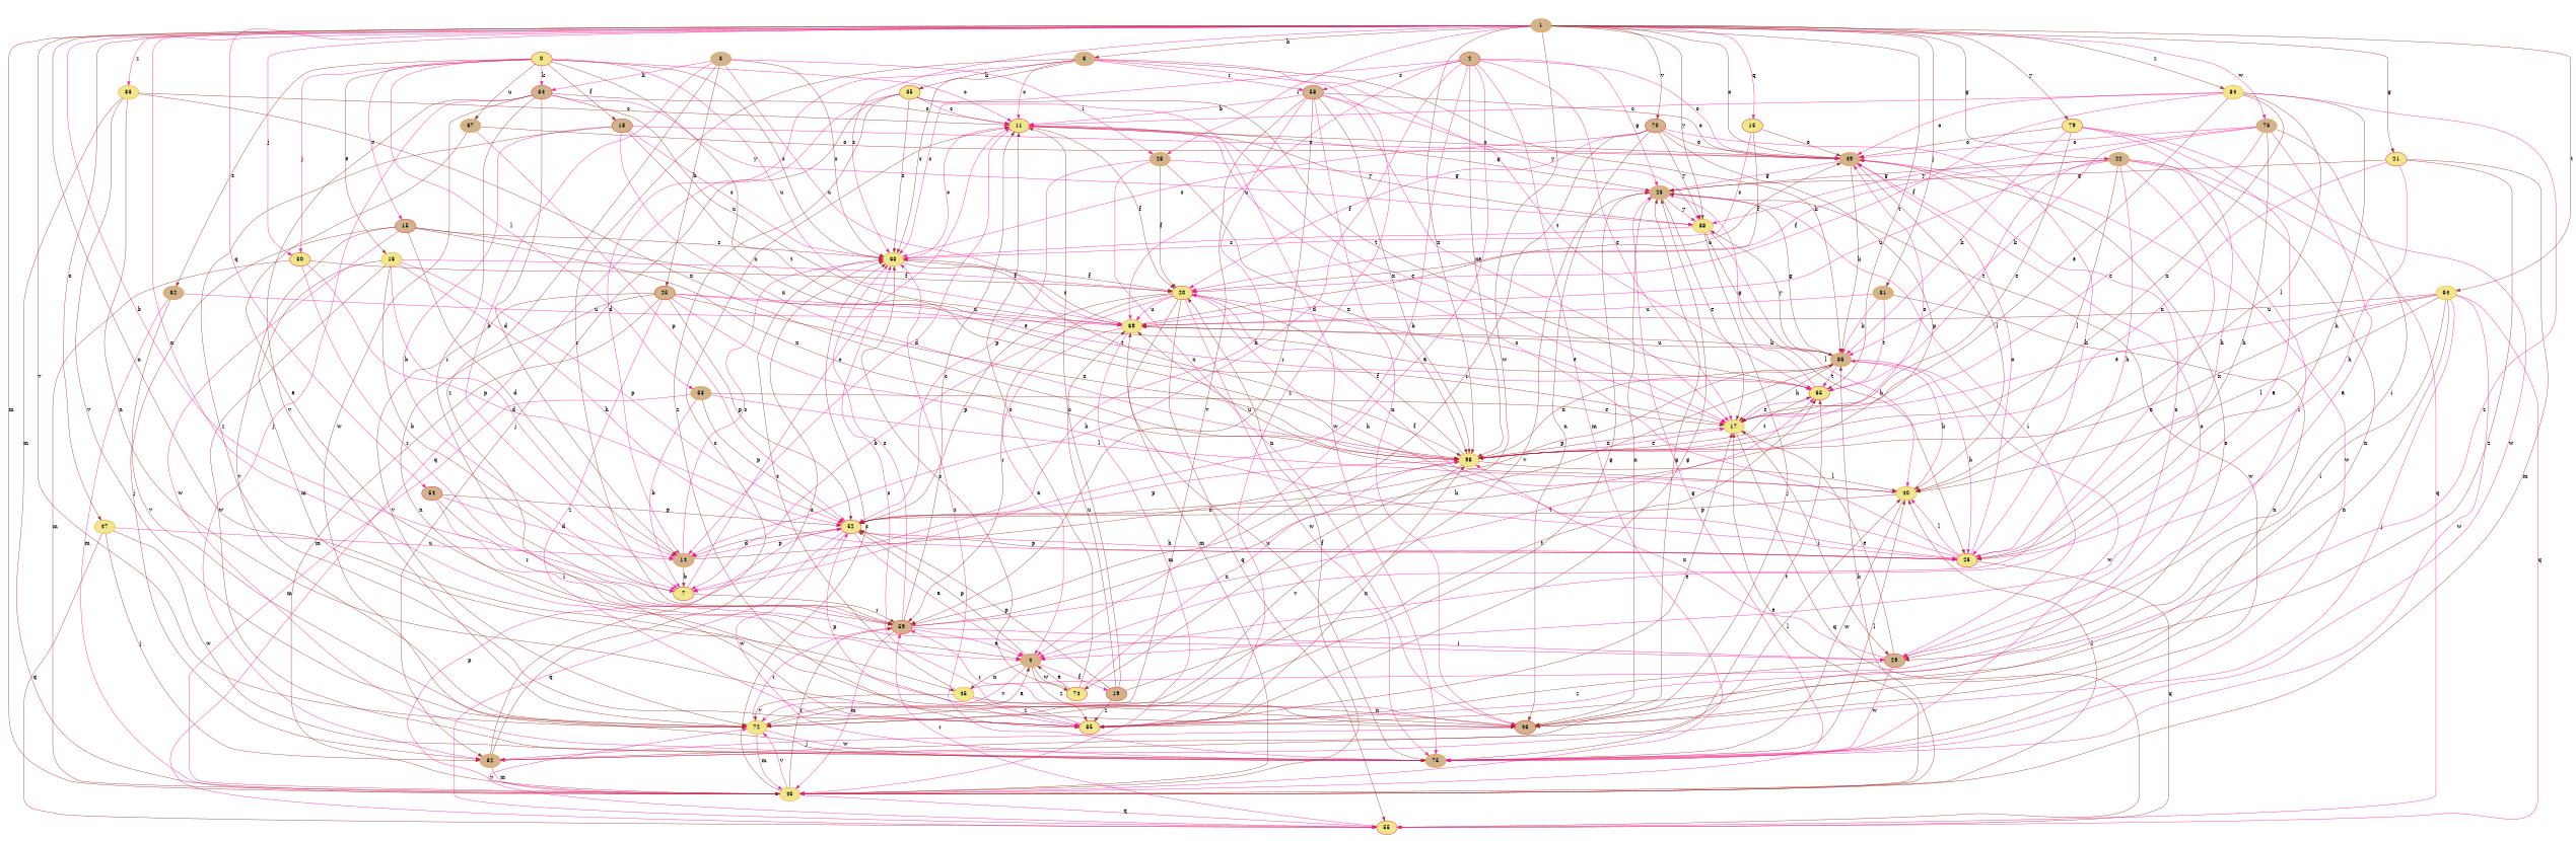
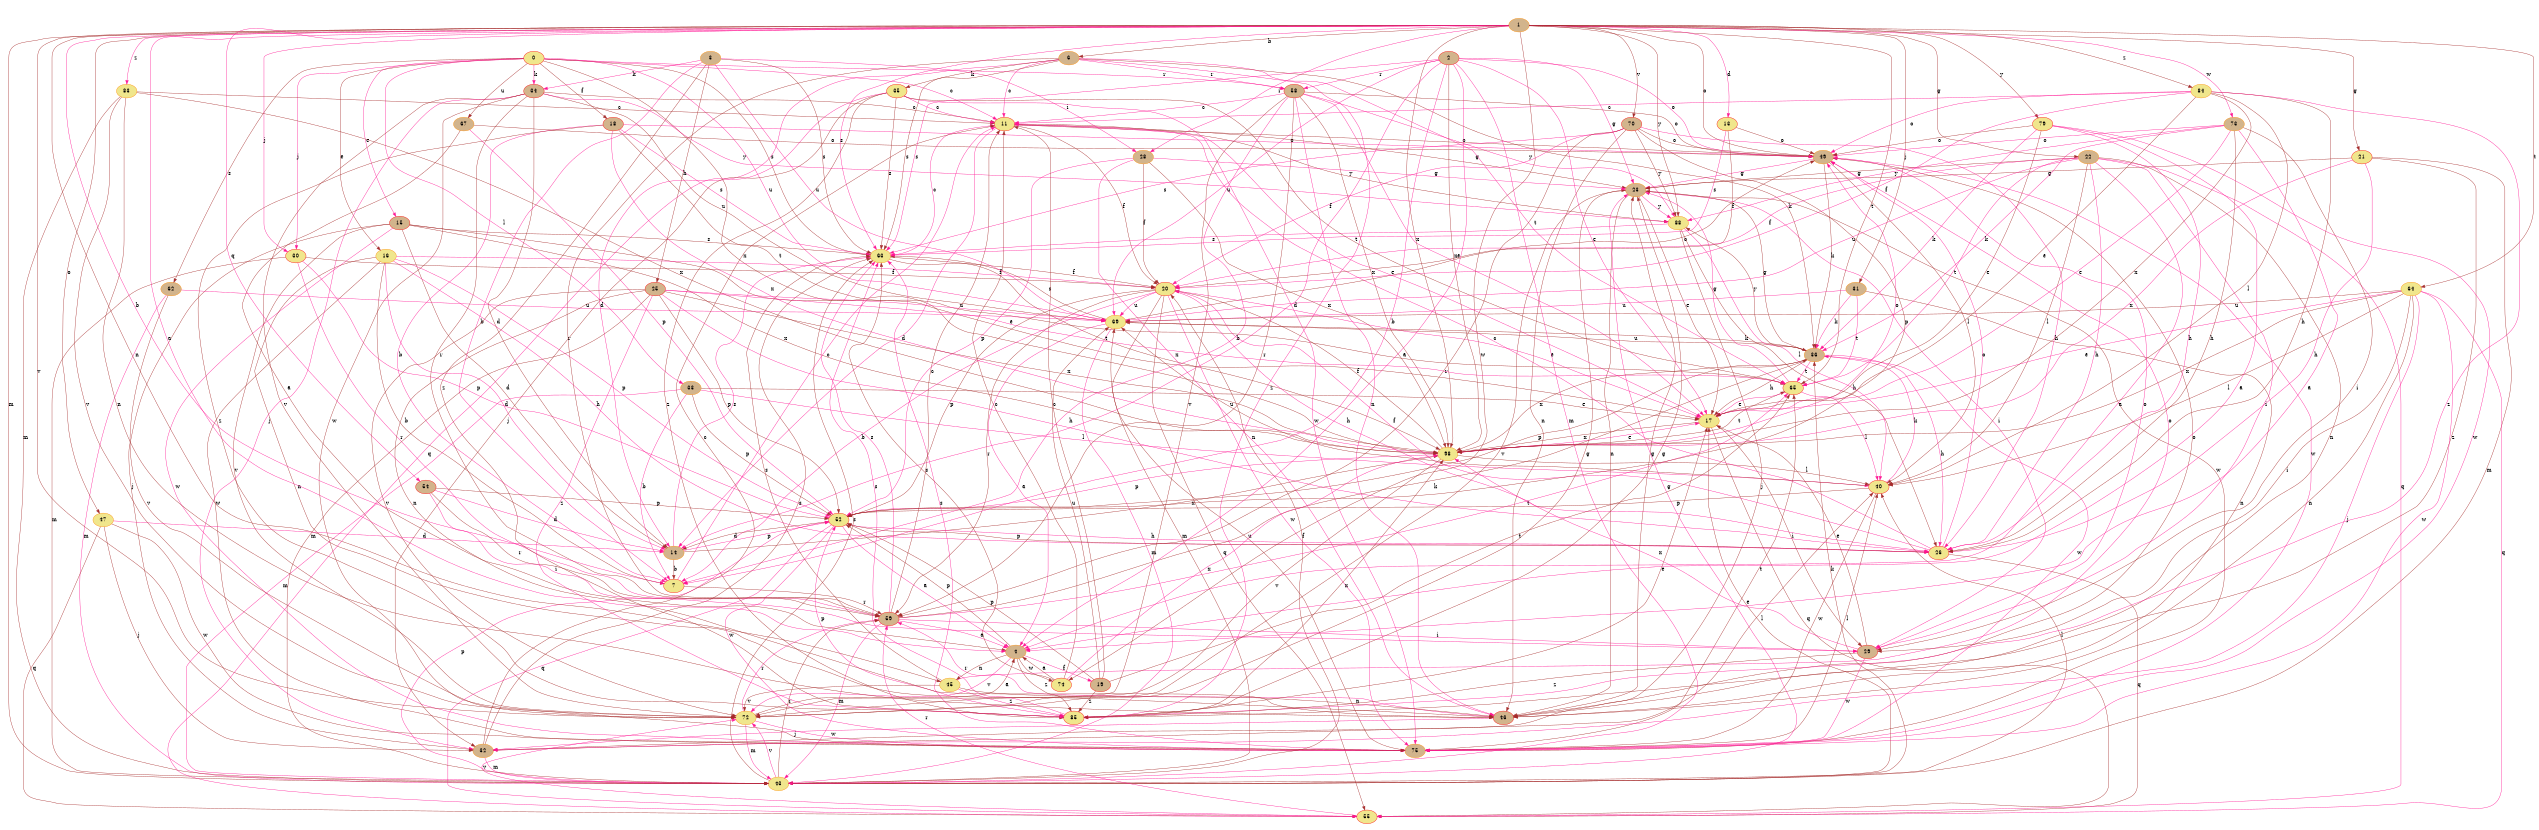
  strict digraph {
    node [color=darkorange fillcolor=khaki style=filled]
    edge [color=brown]
    0 [color=red]
    11 [color=red]
    15 [color=red fillcolor=tan]
    16
    18 [color=red fillcolor=tan]
    30 [color=red]
    34 [color=red fillcolor=tan]
    n8 [fillcolor=tan label=33]
    58 [color=red fillcolor=tan]
    62 [fillcolor=tan]
    63
    67 [fillcolor=tan]
    69
    n14 [label=98]
    49 [fillcolor=tan]
    n16 [label=88]
    14 [fillcolor=tan]
    17
    23 [fillcolor=tan]
    20 [color=red]
    72
    32 [fillcolor=tan]
    75 [fillcolor=tan]
    7 [color=red]
    52 [color=red]
    26 [color=red]
    46 [color=red fillcolor=tan]
    65 [color=red]
    85 [color=red]
    43
    59 [color=red fillcolor=tan]
-   40
+   40 [color=red]
    4 [fillcolor=tan]
    36 [fillcolor=tan]
    1 [fillcolor=tan]
    6 [fillcolor=tan]
    13 [color=red]
    21 [color=red]
    22 [fillcolor=tan]
    28 [fillcolor=tan]
    31 [fillcolor=tan]
    45
    47
    54 [color=red fillcolor=tan]
    64
    70 [color=red fillcolor=tan]
    73 [fillcolor=tan]
    74 [color=red]
    79 [color=red]
    83
    84
    19 [color=red fillcolor=tan]
    35 [color=red]
    29 [color=red fillcolor=tan]
    55 [color=red]
    2 [color=red fillcolor=tan]
    3 [fillcolor=tan]
    25 [color=red fillcolor=tan]
    0 -> 11 [color=deeppink label=c]
    0 -> 15 [color=deeppink label=e]
    0 -> 16 [label=e]
    0 -> 18 [label=f]
    0 -> 30 [color=deeppink label=j]
    0 -> 34 [color=deeppink label=k]
    0 -> n8 [color=deeppink label=l]
+   0 -> 58 [color=deeppink label=r]
    0 -> 62 [label=s]
    0 -> 63 [label=s]
    0 -> 67 [label=u]
    0 -> 69 [color=deeppink label=u]
    0 -> n14 [label=x]
    11 -> 49 [label=o]
    11 -> n16 [label=y]
    11 -> 14 [color=deeppink label=d]
    11 -> 17 [color=deeppink label=e]
    11 -> 23 [label=g]
    11 -> 20 [label=f]
    15 -> 63 [label=s]
    15 -> n14 [label=x]
    15 -> 14 [label=d]
    15 -> 17 [label=e]
    15 -> 72 [label=v]
    15 -> 32 [label=j]
    15 -> 75 [color=deeppink label=w]
    16 -> 14 [color=deeppink label=d]
    16 -> 20 [color=deeppink label=f]
    16 -> 75 [label=w]
    16 -> 7 [label=b]
    16 -> 52 [color=deeppink label=p]
    16 -> 26 [color=deeppink label=h]
-   16 -> 46 [label=m]
+   16 -> 46 [label=n]
    18 -> 63 [color=deeppink label=s]
    18 -> n14 [color=deeppink label=x]
    18 -> 49 [color=deeppink label=o]
    18 -> 7 [color=deeppink label=b]
    18 -> 65 [label=t]
    18 -> 85 [label=z]
    30 -> 20 [label=f]
    30 -> 52 [color=deeppink label=p]
    30 -> 43 [label=m]
    30 -> 59 [color=deeppink label=r]
    34 -> 11 [label=c]
    34 -> 69 [label=u]
    34 -> n16 [color=deeppink label=y]
    34 -> 14 [label=d]
    34 -> 72 [label=v]
    34 -> 32 [color=deeppink label=j]
    34 -> 75 [label=w]
    34 -> 59 [label=r]
    n8 -> 17 [label=e]
    n8 -> 7 [color=deeppink label=b]
    n8 -> 52 [label=p]
    n8 -> 43 [color=deeppink label=m]
    n8 -> 40 [color=deeppink label=l]
-   58 -> 11 [color=deeppink label=b]
+   58 -> 11 [color=deeppink label=c]
    58 -> n14 [label=x]
    58 -> 49 [label=o]
    58 -> n16 [color=deeppink label=y]
    58 -> 17 [color=deeppink label=e]
    58 -> 72 [label=v]
    58 -> 7 [color=deeppink label=b]
    58 -> 46 [color=deeppink label=n]
    58 -> 59 [label=r]
    62 -> 69 [color=deeppink label=u]
    62 -> 72 [label=v]
    62 -> 43 [color=deeppink label=m]
    63 -> 11 [color=deeppink label=c]
    63 -> n14 [label=x]
    63 -> 20 [label=f]
    67 -> 49 [label=o]
    67 -> 52 [color=deeppink label=p]
    67 -> 4 [label=a]
    69 -> 63 [label=s]
    69 -> 49 [label=o]
    69 -> 43 [color=deeppink label=m]
    69 -> 4 [color=deeppink label=a]
    69 -> 36 [label=k]
    n14 -> 49 [color=deeppink label=o]
    n14 -> 17 [color=deeppink label=e]
    n14 -> 20 [label=f]
    n14 -> 72 [label=v]
    n14 -> 52 [color=deeppink label=p]
    n14 -> 65 [label=t]
    n14 -> 40 [label=l]
    49 -> 23 [color=deeppink label=g]
    49 -> 75 [color=deeppink label=w]
    49 -> 40 [label=l]
    49 -> 36 [label=k]
    n16 -> 63 [color=deeppink label=s]
    n16 -> 32 [label=j]
    n16 -> 26 [label=h]
    n16 -> 40 [color=deeppink label=l]
    14 -> 63 [color=deeppink label=s]
    14 -> n14 [label=x]
    14 -> 7 [label=b]
    14 -> 52 [color=deeppink label=p]
    17 -> n14 [label=x]
    17 -> 29 [label=i]
    17 -> 55 [label=q]
    23 -> n16 [color=deeppink label=y]
    23 -> 17 [label=e]
    23 -> 72 [label=v]
    23 -> 75 [label=w]
    23 -> 46 [label=n]
    23 -> 29 [color=deeppink label=i]
    20 -> 69 [color=deeppink label=u]
    20 -> 17 [color=deeppink label=e]
    20 -> 75 [color=deeppink label=w]
    20 -> 7 [color=deeppink label=b]
    20 -> 52 [label=p]
    20 -> 26 [color=deeppink label=h]
    20 -> 43 [label=m]
    20 -> 59 [label=r]
    20 -> 55 [label=q]
    72 -> 23 [label=g]
    72 -> 75 [color=deeppink label=w]
    72 -> 43 [color=deeppink label=m]
    72 -> 59 [color=deeppink label=r]
    72 -> 4 [label=a]
    32 -> 11 [label=c]
    32 -> 63 [label=s]
    32 -> 43 [color=deeppink label=m]
    32 -> 40 [label=l]
    75 -> 63 [color=deeppink label=s]
    75 -> 69 [label=u]
    75 -> 65 [label=t]
    75 -> 40 [label=l]
    7 -> 11 [color=deeppink label=c]
    7 -> 59 [label=r]
    52 -> 14 [label=d]
    52 -> 75 [color=deeppink label=w]
    52 -> 26 [color=deeppink label=h]
    52 -> 4 [color=deeppink label=a]
    52 -> 55 [color=deeppink label=q]
    26 -> 11 [color=deeppink label=c]
    26 -> 49 [color=deeppink label=o]
    26 -> 20 [color=deeppink label=f]
    26 -> 52 [label=p]
    26 -> 55 [label=q]
    46 -> 49 [label=o]
    46 -> 23 [label=g]
    46 -> 32 [color=deeppink label=j]
    46 -> 59 [color=deeppink label=r]
    65 -> 17 [color=deeppink label=e]
    65 -> 23 [color=deeppink label=g]
-   26 -> 40 [color=deeppink label=l]
+   65 -> 40 [color=deeppink label=l]
    85 -> 63 [color=deeppink label=s]
    85 -> n14 [label=x]
    85 -> 17 [label=e]
    85 -> 23 [label=g]
    85 -> 52 [color=deeppink label=p]
    43 -> 63 [label=s]
    43 -> 17 [label=e]
    43 -> 23 [color=deeppink label=g]
    43 -> 20 [label=f]
    43 -> 72 [color=deeppink label=v]
    43 -> 52 [color=deeppink label=p]
    43 -> 59 [label=r]
    43 -> 40 [label=l]
    43 -> 36 [label=k]
-   43 -> 55 [color=deeppink label=q]
    59 -> 11 [label=c]
    59 -> 63 [color=deeppink label=s]
    59 -> 65 [color=deeppink label=t]
    59 -> 43 [color=deeppink label=m]
    59 -> 4 [color=deeppink label=a]
    59 -> 36 [label=k]
    59 -> 29 [color=deeppink label=i]
    40 -> 69 [label=u]
    40 -> 75 [label=w]
    40 -> 52 [label=p]
    40 -> 36 [color=deeppink label=k]
    4 -> 72 [color=deeppink label=v]
    4 -> 52 [label=p]
    4 -> 85 [label=z]
    4 -> 45 [label=n]
    4 -> 74 [label=w]
    4 -> 19 [color=deeppink label=f]
    36 -> 69 [label=u]
    36 -> n14 [label=x]
    36 -> n16 [label=y]
    36 -> 17 [label=h]
    36 -> 23 [label=g]
    36 -> 75 [color=deeppink label=w]
    36 -> 52 [label=p]
    36 -> 26 [color=deeppink label=h]
    36 -> 65 [color=deeppink label=t]
    1 -> 30 [color=deeppink label=j]
    1 -> 63 [color=deeppink label=s]
    1 -> n14 [label=x]
    1 -> 49 [label=o]
    1 -> n16 [label=y]
    1 -> 72 [label=v]
    1 -> 7 [color=deeppink label=b]
    1 -> 65 [label=t]
    1 -> 43 [label=m]
    1 -> 4 [color=deeppink label=a]
    1 -> 6 [label=b]
-   1 -> 13 [color=deeppink label=q]
+   1 -> 13 [color=deeppink label=d]
    1 -> 21 [label=g]
    1 -> 22 [label=g]
    1 -> 28 [color=deeppink label=i]
    1 -> 31 [label=j]
    1 -> 45 [label=n]
    1 -> 47 [label=o]
    1 -> 54 [color=deeppink label=q]
    1 -> 64 [label=t]
    1 -> 70 [label=v]
    1 -> 73 [color=deeppink label=w]
    1 -> 74 [label=w]
    1 -> 79 [label=y]
    1 -> 83 [color=deeppink label=z]
    1 -> 84 [label=z]
    6 -> 11 [color=deeppink label=c]
    6 -> 58 [color=deeppink label=r]
    6 -> 63 [label=s]
    6 -> 14 [color=deeppink label=d]
    6 -> 65 [color=deeppink label=t]
    6 -> 85 [color=deeppink label=z]
    6 -> 59 [label=r]
    6 -> 36 [label=k]
    6 -> 35 [label=k]
    13 -> 63 [color=deeppink label=s]
    13 -> 49 [label=o]
    13 -> 20 [label=f]
    21 -> n14 [color=deeppink label=x]
    21 -> 23 [label=g]
    21 -> 26 [color=deeppink label=h]
    21 -> 85 [label=z]
    21 -> 43 [label=m]
    22 -> 69 [color=deeppink label=u]
    22 -> 23 [label=g]
    22 -> 20 [color=deeppink label=f]
    22 -> 26 [color=deeppink label=h]
    22 -> 46 [label=n]
    22 -> 65 [color=deeppink label=t]
    22 -> 40 [label=l]
    22 -> 4 [color=deeppink label=a]
    22 -> 29 [color=deeppink label=i]
    22 -> 55 [color=deeppink label=q]
    28 -> n14 [label=x]
    28 -> 23 [color=deeppink label=g]
    28 -> 20 [label=f]
    28 -> 52 [color=deeppink label=p]
    28 -> 46 [color=deeppink label=n]
    31 -> 69 [color=deeppink label=u]
    31 -> 46 [label=n]
    31 -> 65 [color=deeppink label=t]
    31 -> 36 [color=deeppink label=k]
    45 -> 63 [label=s]
    45 -> 49 [color=deeppink label=o]
    45 -> 72 [label=v]
    45 -> 46 [label=n]
    45 -> 85 [color=deeppink label=z]
-   47 -> 14 [color=deeppink label=u]
+   47 -> 14 [color=deeppink label=d]
    47 -> 32 [label=j]
    47 -> 75 [label=w]
    47 -> 55 [label=q]
    54 -> 14 [color=deeppink label=d]
    54 -> 52 [label=p]
    54 -> 59 [label=r]
    54 -> 29 [color=deeppink label=i]
    64 -> 69 [label=u]
    64 -> n14 [label=x]
    64 -> 17 [color=deeppink label=e]
    64 -> 32 [color=deeppink label=j]
    64 -> 75 [color=deeppink label=w]
    64 -> 46 [label=n]
    64 -> 40 [label=l]
    64 -> 29 [label=i]
    64 -> 55 [color=deeppink label=q]
    70 -> 63 [color=deeppink label=s]
    70 -> 49 [label=o]
    70 -> n16 [label=y]
    70 -> 20 [color=deeppink label=f]
    70 -> 52 [label=p]
    70 -> 26 [color=deeppink label=h]
    70 -> 46 [label=n]
    70 -> 59 [label=r]
    73 -> 49 [color=deeppink label=o]
    73 -> n16 [color=deeppink label=y]
    73 -> 17 [color=deeppink label=e]
    73 -> 26 [label=h]
    73 -> 4 [color=deeppink label=a]
    73 -> 36 [color=deeppink label=k]
    73 -> 29 [label=i]
    74 -> 11 [label=c]
    74 -> 63 [label=s]
    74 -> n14 [color=deeppink label=x]
    74 -> 4 [label=a]
    79 -> 49 [label=o]
    79 -> 17 [label=e]
    79 -> 75 [color=deeppink label=w]
    79 -> 26 [color=deeppink label=h]
    79 -> 4 [color=deeppink label=a]
    79 -> 36 [color=deeppink label=k]
    83 -> 11 [label=c]
    83 -> n14 [label=x]
    83 -> 72 [label=v]
    83 -> 46 [label=n]
    83 -> 43 [label=m]
    84 -> 11 [color=deeppink label=c]
    84 -> n14 [label=x]
    84 -> 49 [color=deeppink label=o]
    84 -> 17 [label=e]
    84 -> 20 [color=deeppink label=f]
    84 -> 26 [label=h]
    84 -> 85 [color=deeppink label=z]
    84 -> 40 [label=l]
    19 -> 11 [label=c]
    19 -> 69 [label=u]
    19 -> 52 [label=p]
    19 -> 65 [label=t]
    19 -> 85 [label=z]
    35 -> 11 [color=deeppink label=c]
    35 -> 63 [label=s]
    35 -> 32 [label=j]
    35 -> 75 [color=deeppink label=w]
    35 -> 65 [label=t]
    35 -> 85 [label=z]
    35 -> 55 [color=deeppink label=q]
    29 -> n14 [color=deeppink label=x]
    29 -> 49 [color=deeppink label=o]
    29 -> 17 [label=e]
    29 -> 75 [color=deeppink label=w]
    29 -> 85 [label=z]
    55 -> 72 [color=deeppink label=v]
    55 -> 59 [color=deeppink label=r]
-   2 -> 58 [color=deeppink label=s]
+   2 -> 58 [color=deeppink label=r]
    2 -> 63 [color=deeppink label=s]
    2 -> 69 [color=deeppink label=u]
    2 -> n14 [label=x]
    2 -> 49 [color=deeppink label=o]
    2 -> 14 [color=deeppink label=d]
    2 -> 17 [color=deeppink label=e]
    2 -> 23 [color=deeppink label=g]
    2 -> 7 [color=deeppink label=b]
    2 -> 43 [color=deeppink label=m]
    2 -> 4 [color=deeppink label=a]
    3 -> 34 [color=deeppink label=k]
    3 -> 63 [label=s]
    3 -> 69 [color=deeppink label=u]
    3 -> 7 [color=deeppink label=b]
    3 -> 85 [label=z]
    3 -> 28 [color=deeppink label=i]
    3 -> 25 [label=h]
    25 -> 69 [color=deeppink label=u]
    25 -> n14 [label=x]
    25 -> 72 [label=v]
    25 -> 52 [label=p]
    25 -> 26 [color=deeppink label=h]
    25 -> 46 [label=n]
    25 -> 65 [color=deeppink label=t]
    25 -> 85 [color=deeppink label=z]
    25 -> 43 [label=m]
  }
